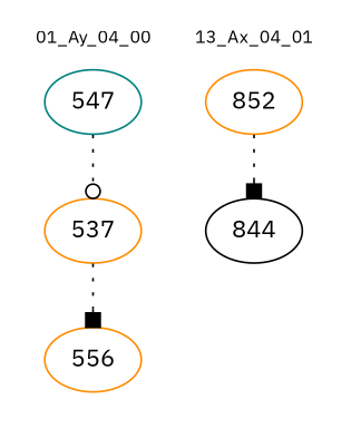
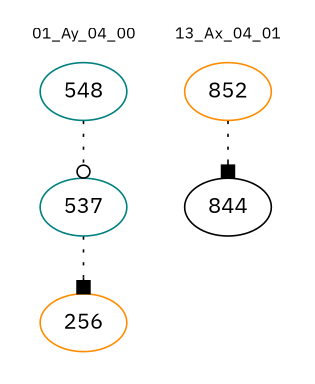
  digraph {
    fontname="IBM Plex Sans"
    node [color=teal fontname="IBM Plex Sans"]
    edge [arrowhead=box color=black fontname="IBM Plex Sans" style=dotted]
-   n1 [label=547]
-   n2 [color=darkorange label=537]
-   n3 [color=darkorange label=556]
+   n1 [label=548]
+   n2 [label=537]
+   n3 [color=darkorange label=256]
    n4 [color=darkorange label=852]
    n5 [color=black label=844]
    subgraph cluster_1 {
      color=white
      fontsize=10
      label="01_Ay_04_00"
      n1
      n2
      n3
    }
    subgraph cluster_2 {
      color=white
      fontsize=10
      label="13_Ax_04_01"
      n4
      n5
    }
    n1 -> n2 [arrowhead=odot]
    n2 -> n3
    n4 -> n5
  }
